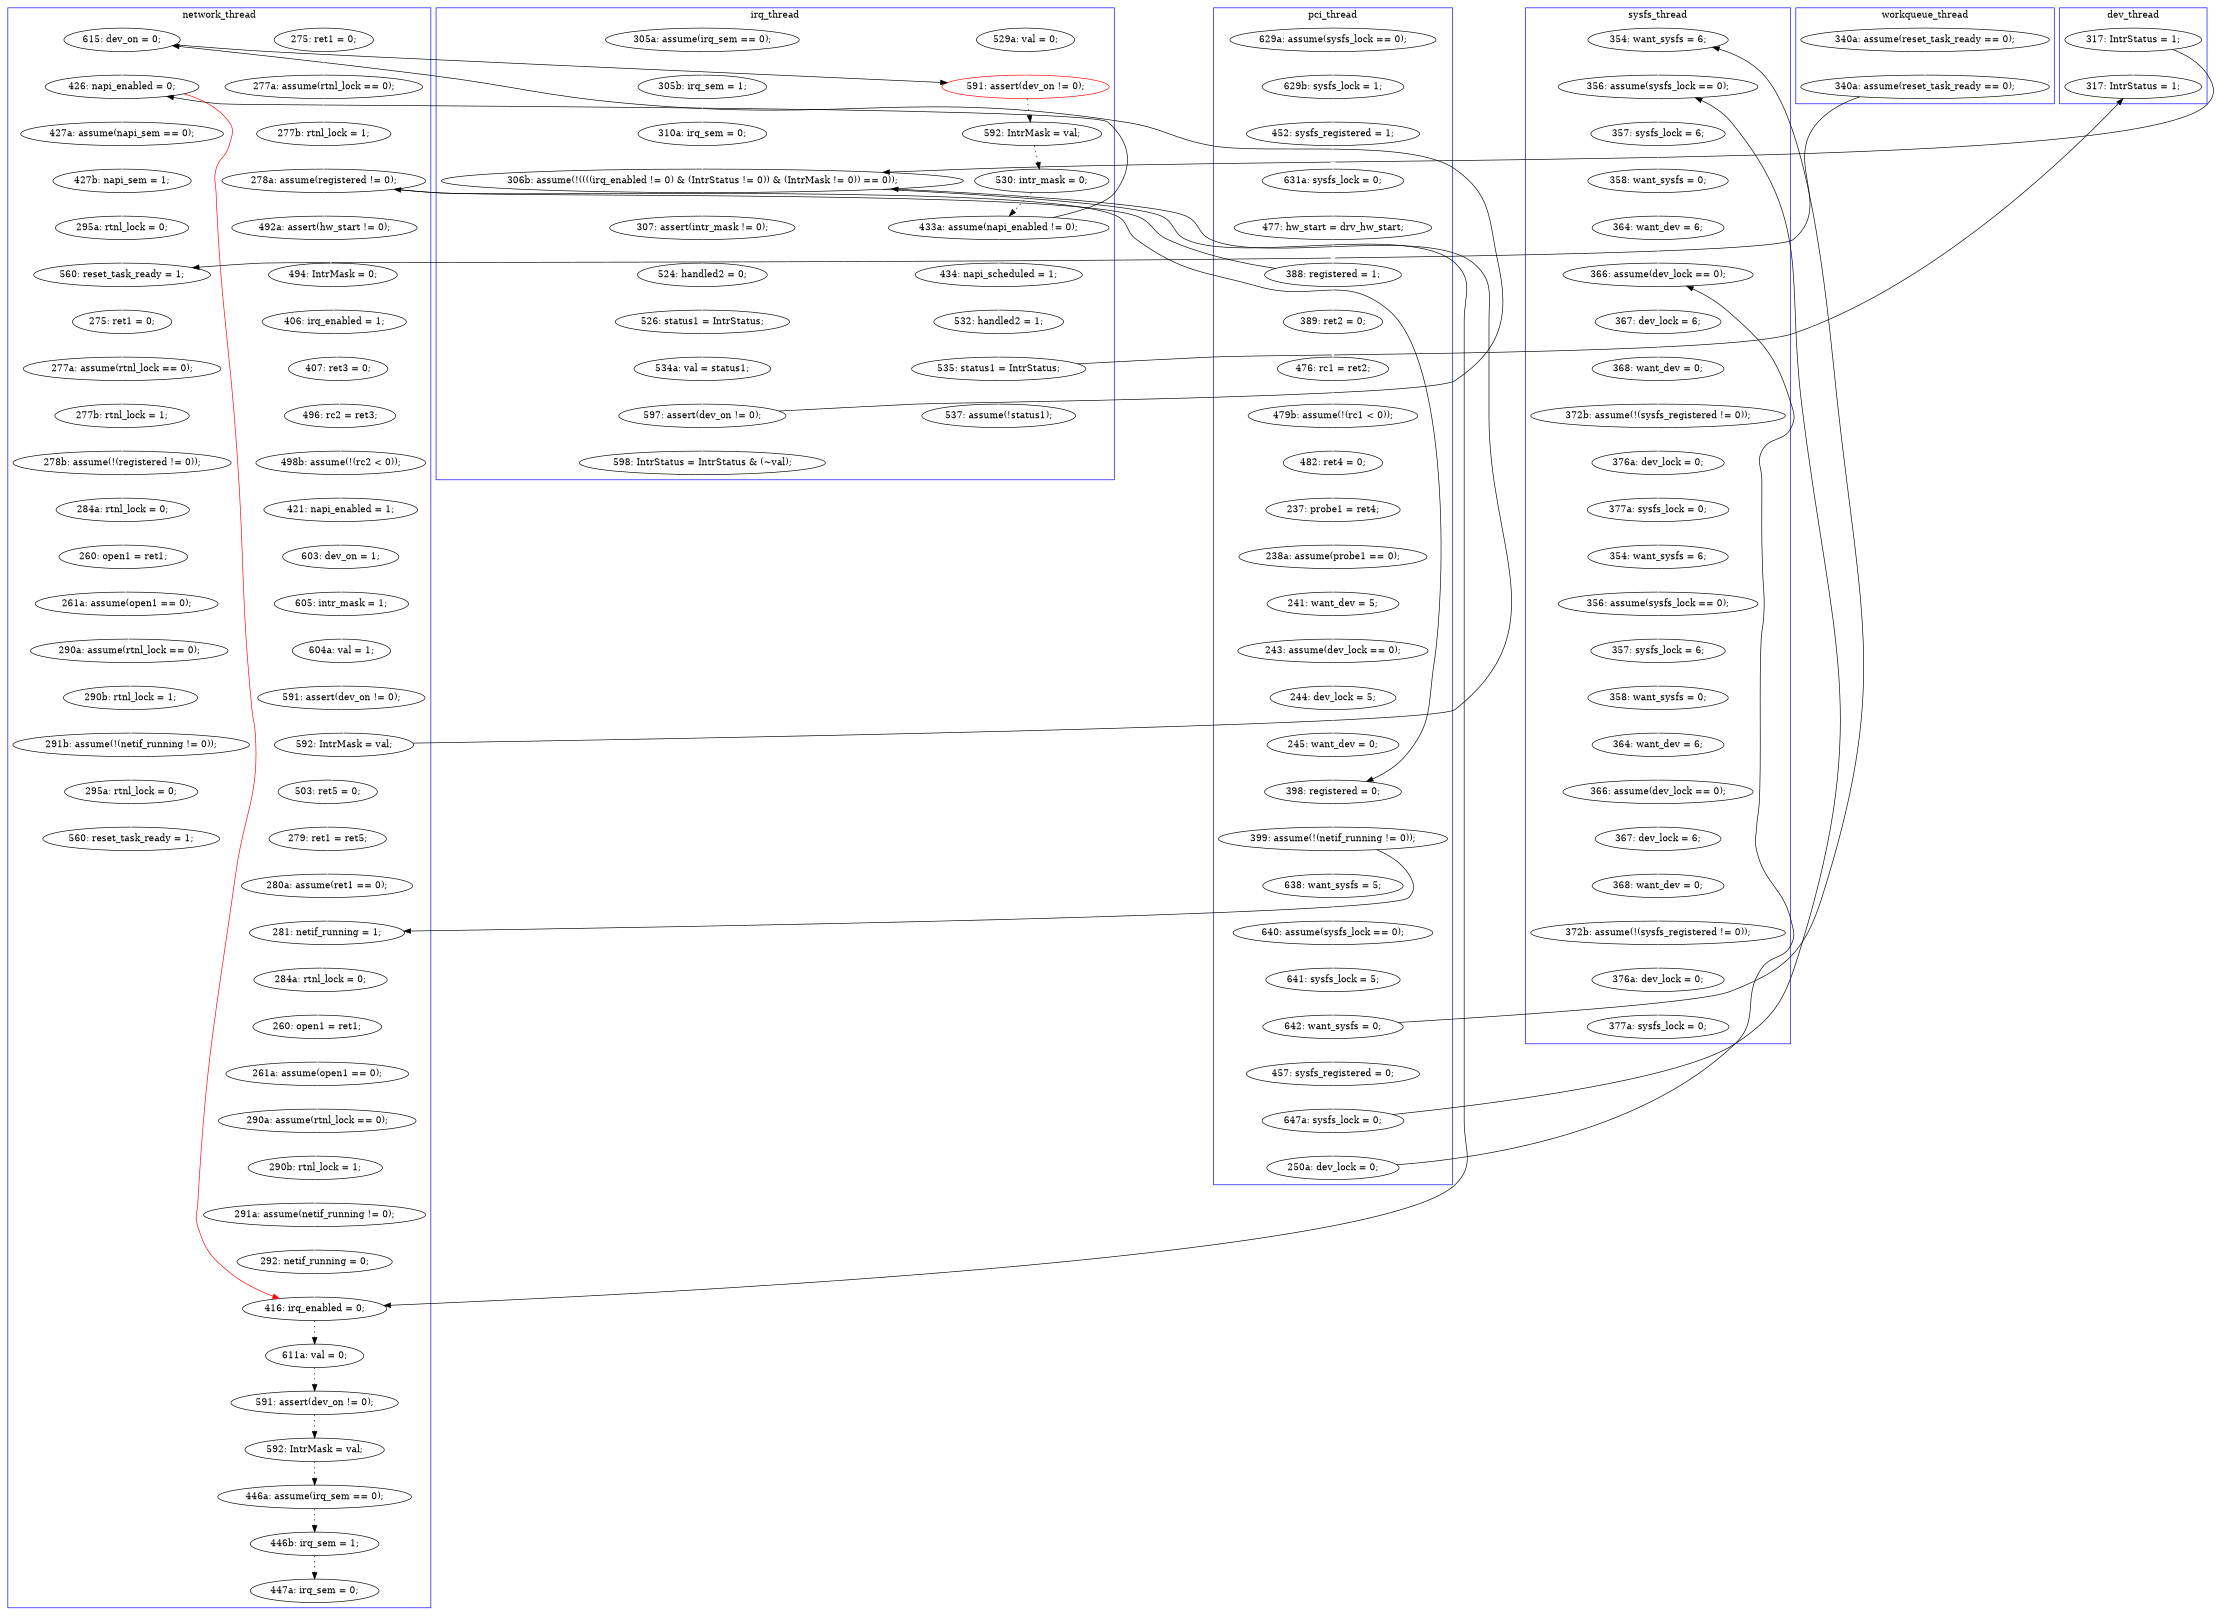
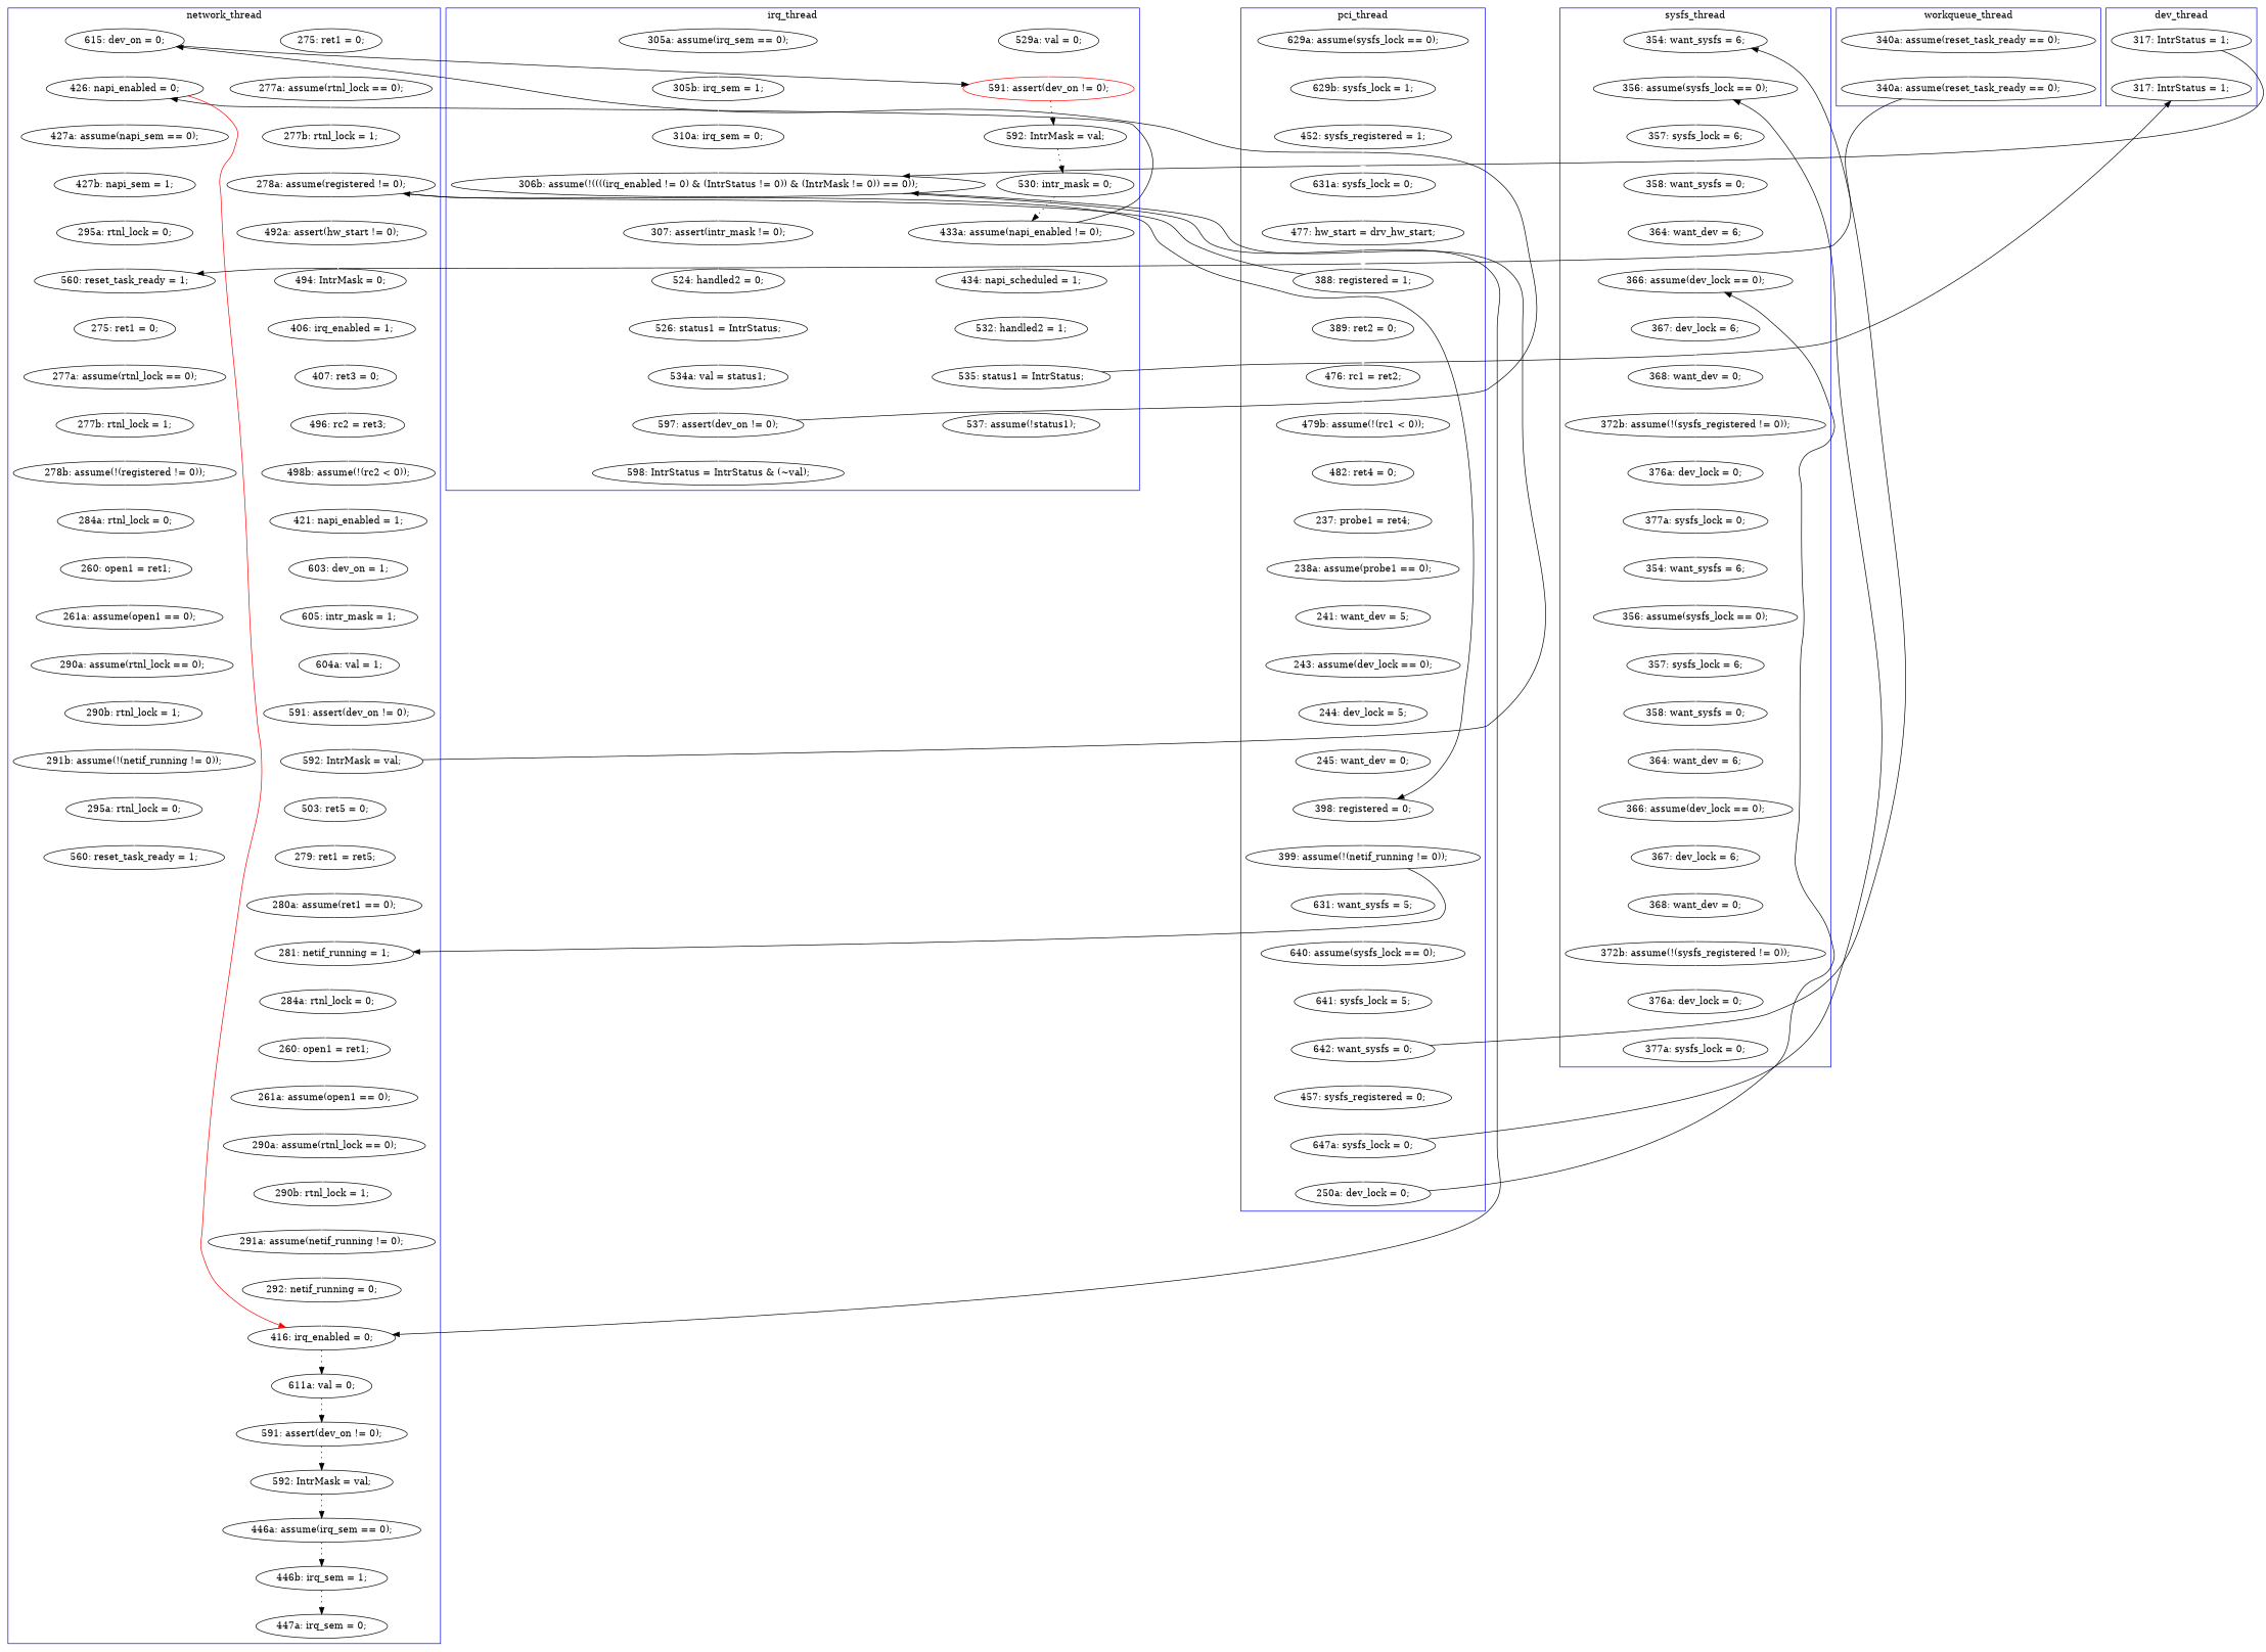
  digraph {
    edge [color=white style=solid]
    n1 [label="306b: assume(!((((irq_enabled != 0) & (IntrStatus != 0)) & (IntrMask != 0)) == 0));"]
    n2 [label="307: assert(intr_mask != 0);"]
    n3 [label="433a: assume(napi_enabled != 0);"]
    n4 [label="529a: val = 0;"]
    n5 [color=red label="591: assert(dev_on != 0);"]
    n6 [label="535: status1 = IntrStatus;"]
    n7 [label="537: assume(!status1);"]
    n8 [label="597: assert(dev_on != 0);"]
    n9 [label="592: IntrMask = val;"]
    n10 [label="524: handled2 = 0;"]
    n11 [label="526: status1 = IntrStatus;"]
    n12 [label="530: intr_mask = 0;"]
    n13 [label="305b: irq_sem = 1;"]
    n14 [label="310a: irq_sem = 0;"]
    n15 [label="532: handled2 = 1;"]
    n16 [label="598: IntrStatus = IntrStatus & (~val);"]
    n17 [label="305a: assume(irq_sem == 0);"]
    n18 [label="534a: val = status1;"]
    n19 [label="434: napi_scheduled = 1;"]
    n20 [label="317: IntrStatus = 1;"]
    n21 [label="317: IntrStatus = 1;"]
    n22 [label="340a: assume(reset_task_ready == 0);"]
    n23 [label="340a: assume(reset_task_ready == 0);"]
    n24 [label="354: want_sysfs = 6;"]
    n25 [label="356: assume(sysfs_lock == 0);"]
    n26 [label="368: want_dev = 0;"]
    n27 [label="372b: assume(!(sysfs_registered != 0));"]
    n28 [label="376a: dev_lock = 0;"]
    n29 [label="377a: sysfs_lock = 0;"]
    n30 [label="366: assume(dev_lock == 0);"]
    n31 [label="367: dev_lock = 6;"]
    n32 [label="364: want_dev = 6;"]
    n33 [label="356: assume(sysfs_lock == 0);"]
    n34 [label="368: want_dev = 0;"]
    n35 [label="372b: assume(!(sysfs_registered != 0));"]
    n36 [label="358: want_sysfs = 0;"]
    n37 [label="357: sysfs_lock = 6;"]
    n38 [label="358: want_sysfs = 0;"]
    n39 [label="364: want_dev = 6;"]
    n40 [label="357: sysfs_lock = 6;"]
    n41 [label="366: assume(dev_lock == 0);"]
    n42 [label="367: dev_lock = 6;"]
    n43 [label="377a: sysfs_lock = 0;"]
    n44 [label="376a: dev_lock = 0;"]
    n45 [label="354: want_sysfs = 6;"]
    n46 [label="592: IntrMask = val;"]
    n47 [label="261a: assume(open1 == 0);"]
    n48 [label="290a: assume(rtnl_lock == 0);"]
    n49 [label="503: ret5 = 0;"]
    n50 [label="277a: assume(rtnl_lock == 0);"]
    n51 [label="277b: rtnl_lock = 1;"]
    n52 [label="275: ret1 = 0;"]
    n53 [label="277a: assume(rtnl_lock == 0);"]
    n54 [label="426: napi_enabled = 0;"]
    n55 [label="427a: assume(napi_sem == 0);"]
    n56 [label="260: open1 = ret1;"]
    n57 [label="496: rc2 = ret3;"]
    n58 [label="498b: assume(!(rc2 < 0));"]
    n59 [label="281: netif_running = 1;"]
    n60 [label="603: dev_on = 1;"]
    n61 [label="605: intr_mask = 1;"]
    n62 [label="421: napi_enabled = 1;"]
    n63 [label="591: assert(dev_on != 0);"]
    n64 [label="278b: assume(!(registered != 0));"]
    n65 [label="416: irq_enabled = 0;"]
    n66 [label="611a: val = 0;"]
    n67 [label="615: dev_on = 0;"]
    n68 [label="277b: rtnl_lock = 1;"]
    n69 [label="278a: assume(registered != 0);"]
    n70 [label="295a: rtnl_lock = 0;"]
    n71 [label="560: reset_task_ready = 1;"]
    n72 [label="447a: irq_sem = 0;"]
    n73 [label="492a: assert(hw_start != 0);"]
    n74 [label="494: IntrMask = 0;"]
    n75 [label="406: irq_enabled = 1;"]
    n76 [label="291a: assume(netif_running != 0);"]
    n77 [label="292: netif_running = 0;"]
    n78 [label="275: ret1 = 0;"]
    n79 [label="260: open1 = ret1;"]
    n80 [label="261a: assume(open1 == 0);"]
    n81 [label="290b: rtnl_lock = 1;"]
    n82 [label="291b: assume(!(netif_running != 0));"]
    n83 [label="279: ret1 = ret5;"]
    n84 [label="280a: assume(ret1 == 0);"]
    n85 [label="604a: val = 1;"]
    n86 [label="591: assert(dev_on != 0);"]
    n87 [label="592: IntrMask = val;"]
    n88 [label="560: reset_task_ready = 1;"]
    n89 [label="446a: assume(irq_sem == 0);"]
    n90 [label="446b: irq_sem = 1;"]
    n91 [label="290a: assume(rtnl_lock == 0);"]
    n92 [label="284a: rtnl_lock = 0;"]
    n93 [label="407: ret3 = 0;"]
    n94 [label="284a: rtnl_lock = 0;"]
    n95 [label="427b: napi_sem = 1;"]
    n96 [label="295a: rtnl_lock = 0;"]
    n97 [label="290b: rtnl_lock = 1;"]
    n98 [label="629b: sysfs_lock = 1;"]
    n99 [label="452: sysfs_registered = 1;"]
    n100 [label="237: probe1 = ret4;"]
    n101 [label="238a: assume(probe1 == 0);"]
    n102 [label="389: ret2 = 0;"]
    n103 [label="476: rc1 = ret2;"]
    n104 [label="631a: sysfs_lock = 0;"]
    n105 [label="477: hw_start = drv_hw_start;"]
    n106 [label="241: want_dev = 5;"]
    n107 [label="243: assume(dev_lock == 0);"]
    n108 [label="399: assume(!(netif_running != 0));"]
-   n109 [label="638: want_sysfs = 5;"]
+   n109 [label="631: want_sysfs = 5;"]
    n110 [label="245: want_dev = 0;"]
    n111 [label="398: registered = 0;"]
    n112 [label="479b: assume(!(rc1 < 0));"]
    n113 [label="482: ret4 = 0;"]
    n114 [label="647a: sysfs_lock = 0;"]
    n115 [label="250a: dev_lock = 0;"]
    n116 [label="457: sysfs_registered = 0;"]
    n117 [label="640: assume(sysfs_lock == 0);"]
    n118 [label="629a: assume(sysfs_lock == 0);"]
    n119 [label="641: sysfs_lock = 5;"]
    n120 [label="388: registered = 1;"]
    n121 [label="642: want_sysfs = 0;"]
    n122 [label="244: dev_lock = 5;"]
    subgraph cluster_1 {
      color=blue
      label=irq_thread
      n1
      n2
      n3
      n4
      n5
      n6
      n7
      n8
      n9
      n10
      n11
      n12
      n13
      n14
      n15
      n16
      n17
      n18
      n19
    }
    subgraph cluster_2 {
      color=blue
      label=dev_thread
      n20
      n21
    }
    subgraph cluster_3 {
      color=blue
      label=workqueue_thread
      n22
      n23
    }
    subgraph cluster_4 {
      color=blue
      label=sysfs_thread
      n24
      n25
      n26
      n27
      n28
      n29
      n30
      n31
      n32
      n33
      n34
      n35
      n36
      n37
      n38
      n39
      n40
      n41
      n42
      n43
      n44
      n45
    }
    subgraph cluster_5 {
      color=blue
      label=network_thread
      n46
      n47
      n48
      n49
      n50
      n51
      n52
      n53
      n54
      n55
      n56
      n57
      n58
      n59
      n60
      n61
      n62
      n63
      n64
      n65
      n66
      n67
      n68
      n69
      n70
      n71
      n72
      n73
      n74
      n75
      n76
      n77
      n78
      n79
      n80
      n81
      n82
      n83
      n84
      n85
      n86
      n87
      n88
      n89
      n90
      n91
      n92
      n93
      n94
      n95
      n96
      n97
    }
    subgraph cluster_6 {
      color=blue
      label=pci_thread
      n98
      n99
      n100
      n101
      n102
      n103
      n104
      n105
      n106
      n107
      n108
      n109
      n110
      n111
      n112
      n113
      n114
      n115
      n116
      n117
      n118
      n119
      n120
      n121
      n122
    }
    n1 -> n2
    n1 -> n65 [color=black constraint=false]
    n2 -> n10
    n3 -> n19
    n3 -> n54 [color=black constraint=false]
    n4 -> n5
    n5 -> n9 [color=black style=dotted]
    n6 -> n7
    n6 -> n21 [color=black constraint=false]
    n8 -> n16
    n8 -> n67 [color=black constraint=false]
    n9 -> n12 [color=black style=dotted]
    n10 -> n11
    n11 -> n18
    n12 -> n3 [color=black style=dotted]
    n13 -> n14
    n14 -> n1
    n15 -> n6
    n17 -> n13
    n18 -> n8
    n19 -> n15
    n20 -> n1 [color=black constraint=false]
    n20 -> n21
    n22 -> n23
    n23 -> n88 [color=black constraint=false]
    n24 -> n25
    n25 -> n37
    n26 -> n27
    n27 -> n28
    n28 -> n29
    n30 -> n31
    n31 -> n26
    n32 -> n30
    n33 -> n40
    n34 -> n35
    n35 -> n44
    n36 -> n32
    n37 -> n36
    n38 -> n39
    n39 -> n41
    n40 -> n38
    n41 -> n42
    n42 -> n34
    n43 -> n24
    n44 -> n43
    n45 -> n33
    n46 -> n1 [color=black constraint=false]
    n46 -> n49
    n47 -> n48
    n48 -> n97
    n49 -> n83
    n50 -> n51
    n51 -> n64
    n52 -> n53
    n53 -> n68
    n54 -> n55
    n54 -> n65 [color=red constraint=false]
    n55 -> n95
    n56 -> n47
    n57 -> n58
    n58 -> n62
    n59 -> n94
    n60 -> n61
    n61 -> n85
    n62 -> n60
    n63 -> n46
    n64 -> n92
    n65 -> n66 [color=black style=dotted]
    n66 -> n86 [color=black style=dotted]
    n67 -> n5 [color=black constraint=false]
    n67 -> n54
    n68 -> n69
    n69 -> n73
    n69 -> n111 [color=black constraint=false]
    n70 -> n71
    n73 -> n74
    n74 -> n75
    n75 -> n93
    n76 -> n77
    n77 -> n65
    n78 -> n50
    n79 -> n80
    n80 -> n91
    n81 -> n82
    n82 -> n70
    n83 -> n84
    n84 -> n59
    n85 -> n63
    n86 -> n87 [color=black style=dotted]
    n87 -> n89 [color=black style=dotted]
    n88 -> n78
    n89 -> n90 [color=black style=dotted]
    n90 -> n72 [color=black style=dotted]
    n91 -> n81
    n92 -> n79
    n93 -> n57
    n94 -> n56
    n95 -> n96
    n96 -> n88
    n97 -> n76
    n98 -> n99
    n99 -> n104
    n100 -> n101
    n101 -> n106
    n102 -> n103
    n103 -> n112
    n104 -> n105
    n105 -> n120
    n106 -> n107
    n107 -> n122
    n108 -> n59 [color=black constraint=false]
    n108 -> n109
    n109 -> n117
    n110 -> n111
    n111 -> n108
    n112 -> n113
    n113 -> n100
    n114 -> n33 [color=black constraint=false]
    n114 -> n115
    n115 -> n41 [color=black constraint=false]
    n116 -> n114
    n117 -> n119
    n118 -> n98
    n119 -> n121
    n120 -> n69 [color=black constraint=false]
    n120 -> n102
    n121 -> n45 [color=black constraint=false]
    n121 -> n116
    n122 -> n110
  }
